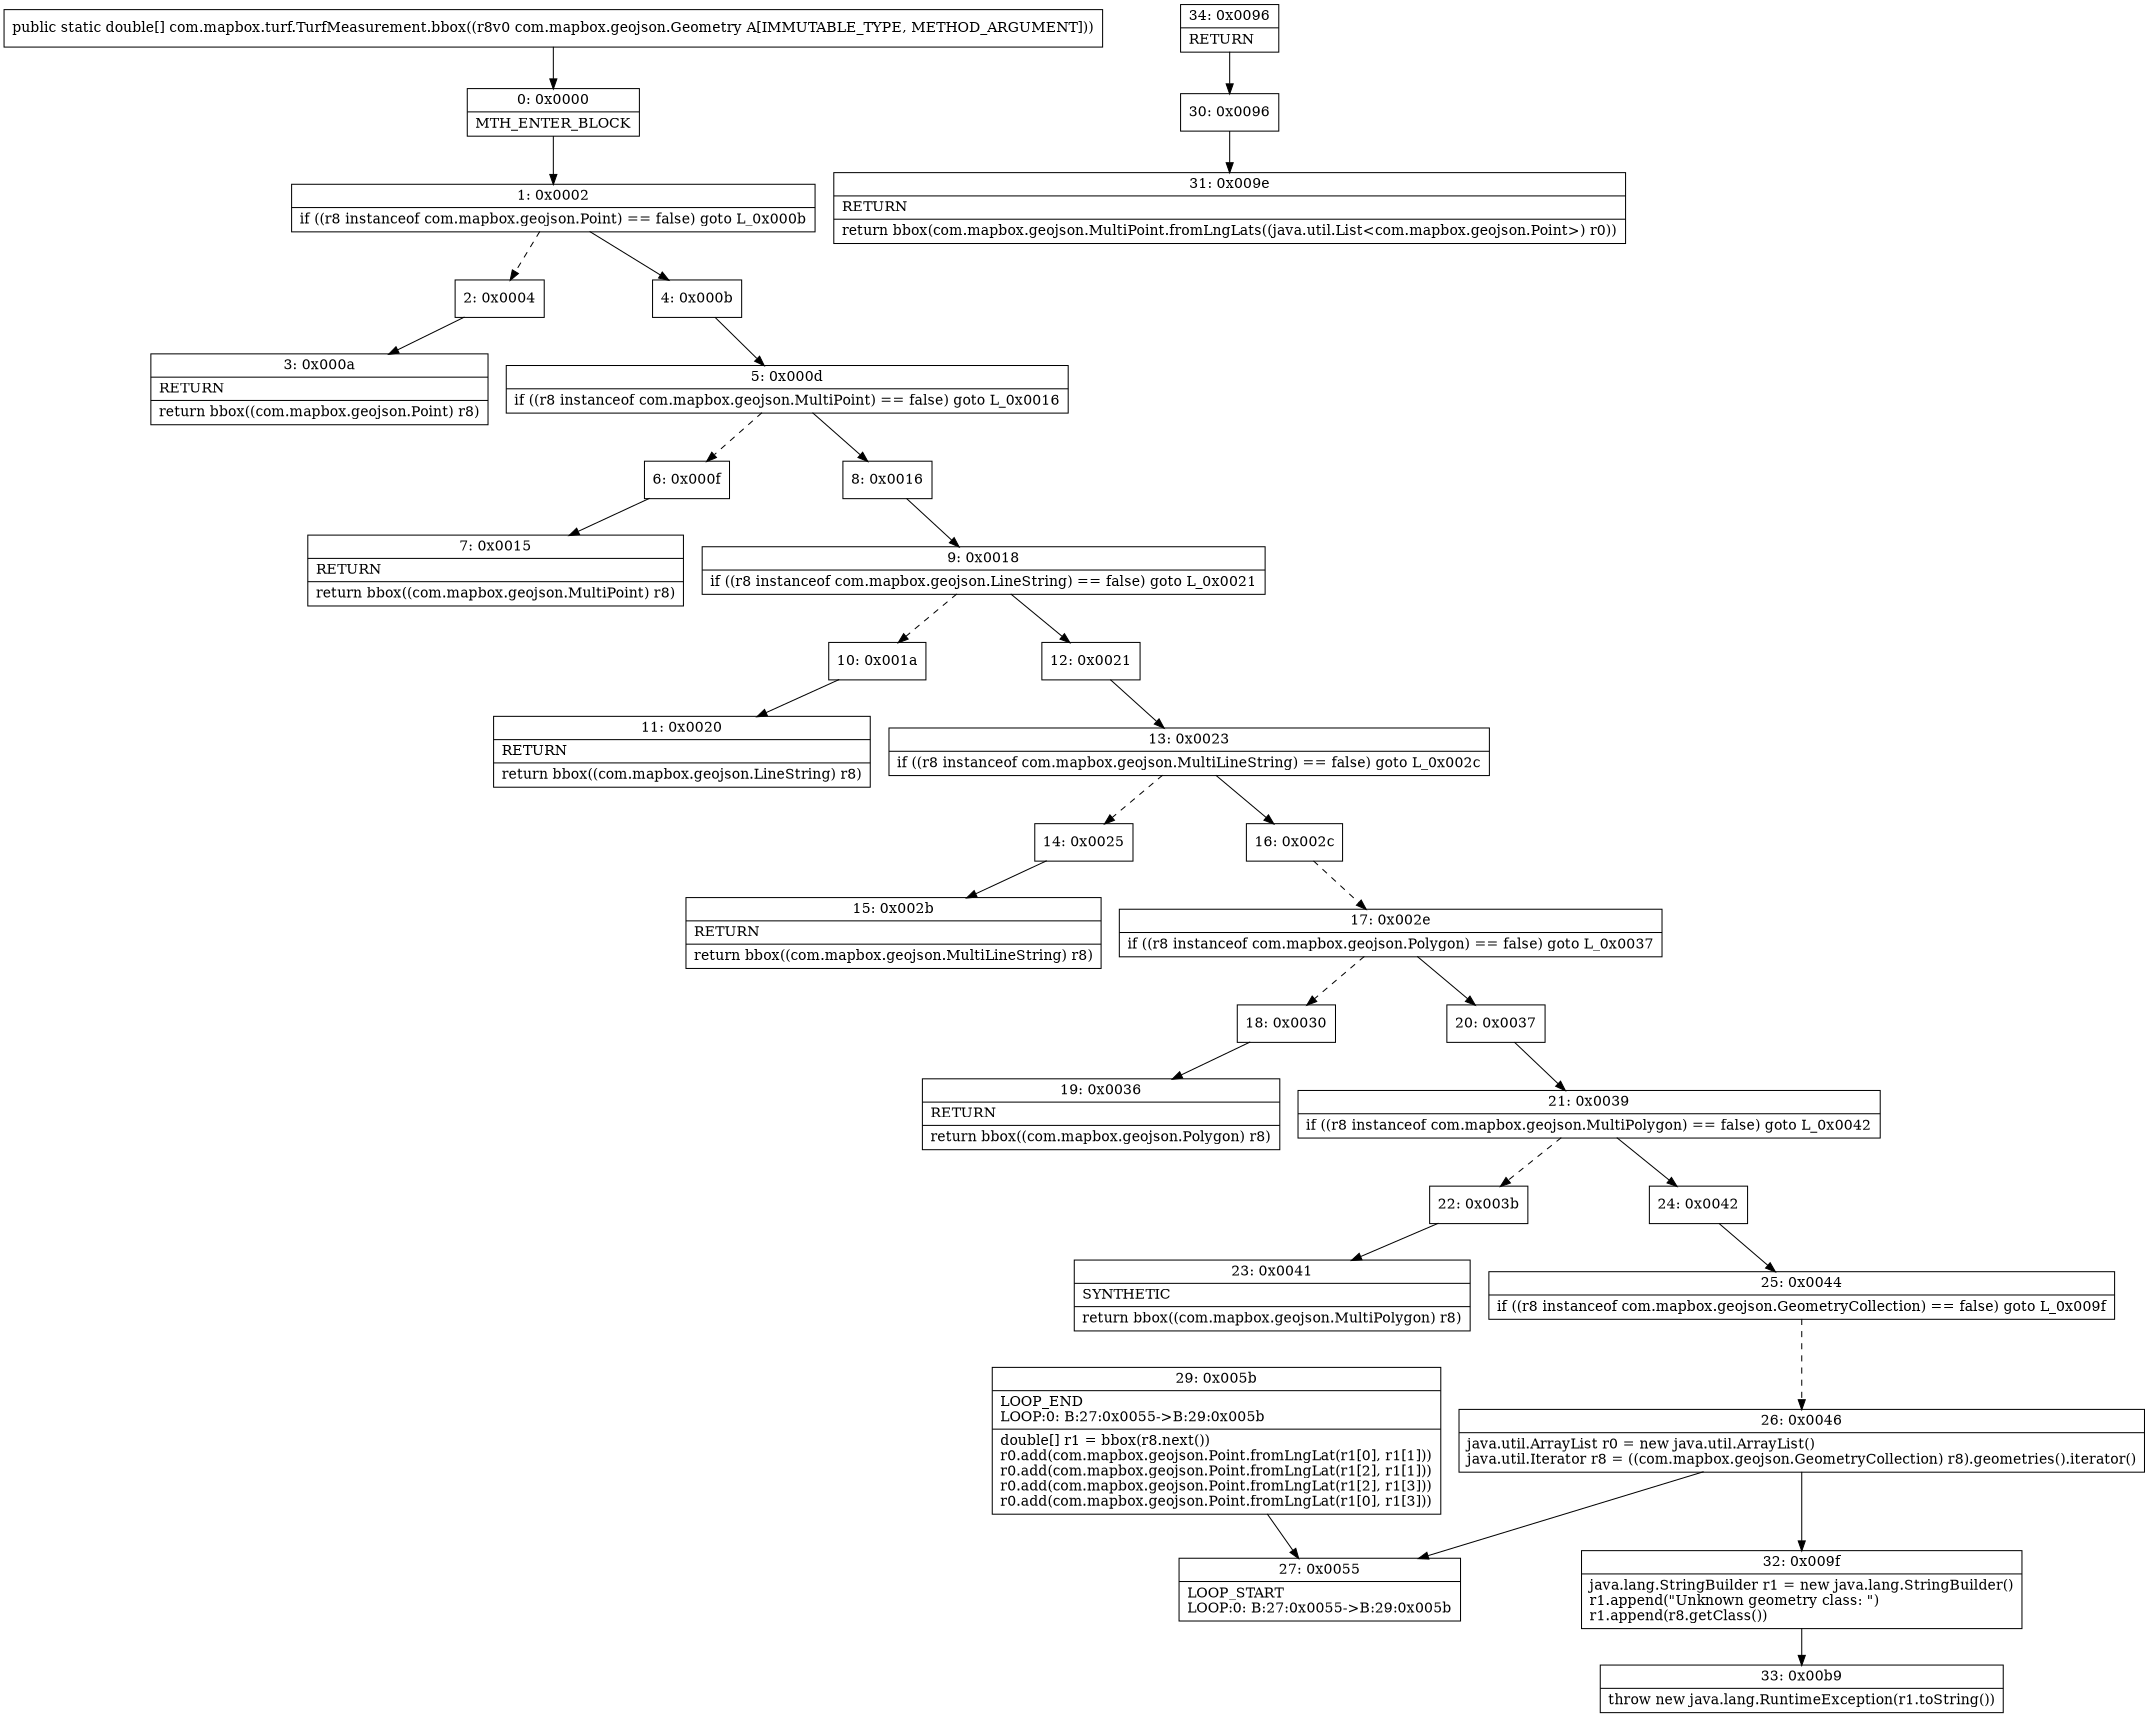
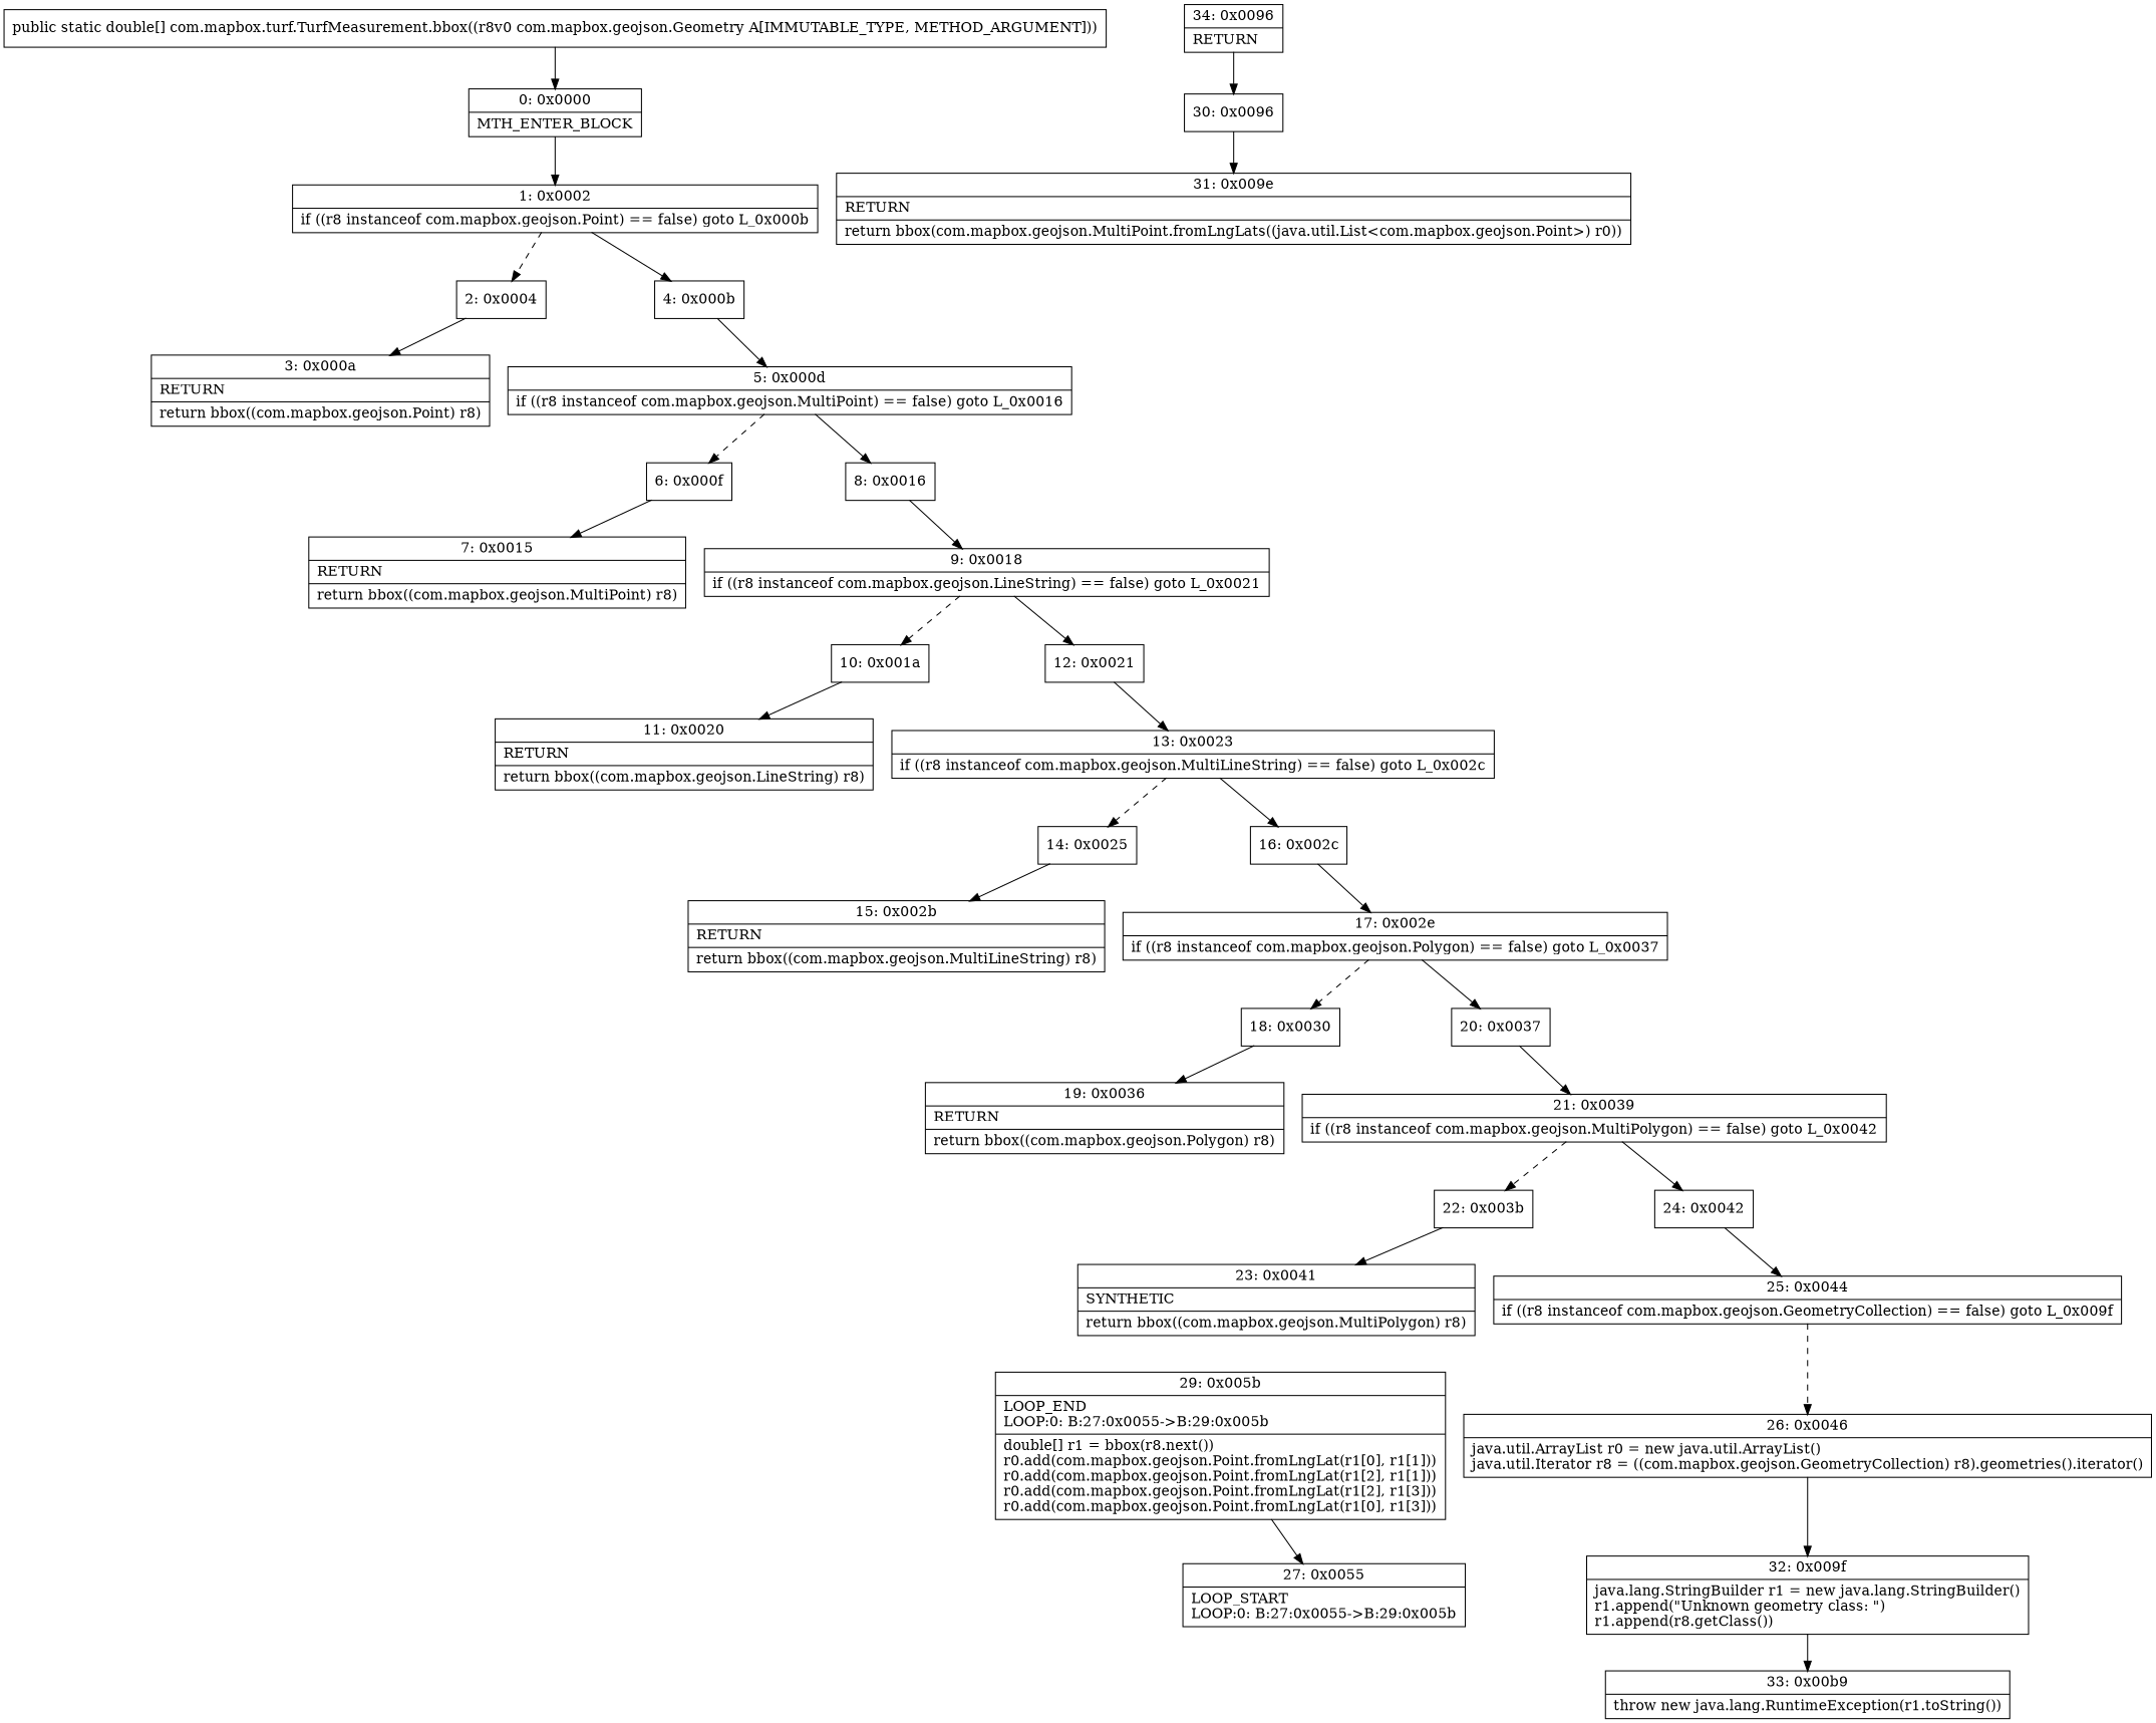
  digraph {
    node [shape=record]
    n1 [label="{0\:\ 0x0000|MTH_ENTER_BLOCK\l}"]
    n2 [label="{1\:\ 0x0002|if ((r8 instanceof com.mapbox.geojson.Point) == false) goto L_0x000b\l}"]
    n3 [label="{2\:\ 0x0004}"]
    n4 [label="{4\:\ 0x000b}"]
    n5 [label="{3\:\ 0x000a|RETURN\l|return bbox((com.mapbox.geojson.Point) r8)\l}"]
    n6 [label="{5\:\ 0x000d|if ((r8 instanceof com.mapbox.geojson.MultiPoint) == false) goto L_0x0016\l}"]
    n7 [label="{6\:\ 0x000f}"]
    n8 [label="{8\:\ 0x0016}"]
    n9 [label="{7\:\ 0x0015|RETURN\l|return bbox((com.mapbox.geojson.MultiPoint) r8)\l}"]
    n10 [label="{9\:\ 0x0018|if ((r8 instanceof com.mapbox.geojson.LineString) == false) goto L_0x0021\l}"]
    n11 [label="{10\:\ 0x001a}"]
    n12 [label="{12\:\ 0x0021}"]
    n13 [label="{11\:\ 0x0020|RETURN\l|return bbox((com.mapbox.geojson.LineString) r8)\l}"]
    n14 [label="{13\:\ 0x0023|if ((r8 instanceof com.mapbox.geojson.MultiLineString) == false) goto L_0x002c\l}"]
    n15 [label="{14\:\ 0x0025}"]
    n16 [label="{16\:\ 0x002c}"]
    n17 [label="{15\:\ 0x002b|RETURN\l|return bbox((com.mapbox.geojson.MultiLineString) r8)\l}"]
    n18 [label="{17\:\ 0x002e|if ((r8 instanceof com.mapbox.geojson.Polygon) == false) goto L_0x0037\l}"]
    n19 [label="{18\:\ 0x0030}"]
    n20 [label="{20\:\ 0x0037}"]
    n21 [label="{19\:\ 0x0036|RETURN\l|return bbox((com.mapbox.geojson.Polygon) r8)\l}"]
    n22 [label="{21\:\ 0x0039|if ((r8 instanceof com.mapbox.geojson.MultiPolygon) == false) goto L_0x0042\l}"]
    n23 [label="{22\:\ 0x003b}"]
    n24 [label="{24\:\ 0x0042}"]
    n25 [label="{23\:\ 0x0041|SYNTHETIC\l|return bbox((com.mapbox.geojson.MultiPolygon) r8)\l}"]
    n26 [label="{25\:\ 0x0044|if ((r8 instanceof com.mapbox.geojson.GeometryCollection) == false) goto L_0x009f\l}"]
    n27 [label="{26\:\ 0x0046|java.util.ArrayList r0 = new java.util.ArrayList()\ljava.util.Iterator r8 = ((com.mapbox.geojson.GeometryCollection) r8).geometries().iterator()\l}"]
    n28 [label="{32\:\ 0x009f|java.lang.StringBuilder r1 = new java.lang.StringBuilder()\lr1.append(\"Unknown geometry class: \")\lr1.append(r8.getClass())\l}"]
    n29 [label="{27\:\ 0x0055|LOOP_START\lLOOP:0: B:27:0x0055\-\>B:29:0x005b\l}"]
    n30 [label="{33\:\ 0x00b9|throw new java.lang.RuntimeException(r1.toString())\l}"]
    n31 [label="{29\:\ 0x005b|LOOP_END\lLOOP:0: B:27:0x0055\-\>B:29:0x005b\l|double[] r1 = bbox(r8.next())\lr0.add(com.mapbox.geojson.Point.fromLngLat(r1[0], r1[1]))\lr0.add(com.mapbox.geojson.Point.fromLngLat(r1[2], r1[1]))\lr0.add(com.mapbox.geojson.Point.fromLngLat(r1[2], r1[3]))\lr0.add(com.mapbox.geojson.Point.fromLngLat(r1[0], r1[3]))\l}"]
    n32 [label="{34\:\ 0x0096|RETURN\l}"]
    n33 [label="{30\:\ 0x0096}"]
    n34 [label="{31\:\ 0x009e|RETURN\l|return bbox(com.mapbox.geojson.MultiPoint.fromLngLats((java.util.List\<com.mapbox.geojson.Point\>) r0))\l}"]
    n35 [label="{public static double[] com.mapbox.turf.TurfMeasurement.bbox((r8v0 com.mapbox.geojson.Geometry A[IMMUTABLE_TYPE, METHOD_ARGUMENT])) }"]
    n1 -> n2
    n2 -> n3 [style=dashed]
    n2 -> n4
    n3 -> n5
    n4 -> n6
    n6 -> n7 [style=dashed]
    n6 -> n8
    n7 -> n9
    n8 -> n10
    n10 -> n11 [style=dashed]
    n10 -> n12
    n11 -> n13
    n12 -> n14
    n14 -> n15 [style=dashed]
    n14 -> n16
    n15 -> n17
-   n16 -> n18 [style=dashed]
+   n16 -> n18
    n18 -> n19 [style=dashed]
    n18 -> n20
    n19 -> n21
    n20 -> n22
    n22 -> n23 [style=dashed]
    n22 -> n24
    n23 -> n25
    n24 -> n26
    n26 -> n27 [style=dashed]
    n27 -> n28
-   n27 -> n29
    n28 -> n30
    n31 -> n29
    n32 -> n33
    n33 -> n34
    n35 -> n1
  }
